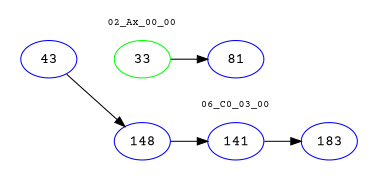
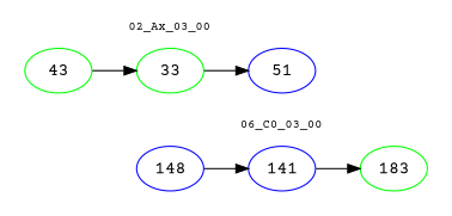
  digraph {
    fontname="Courier Prime"
    rankdir=LR
    node [color=blue fontname="Courier Prime"]
    edge [color=black fontname="Courier Prime"]
-   n1 [label=43]
+   n1 [color=green label=43]
    n2 [color=green label=33]
-   n3 [label=81]
+   n3 [label=51]
    n4 [label=148]
    n5 [label=141]
-   n6 [label=183]
+   n6 [color=green label=183]
    subgraph cluster_1 {
      color=white
      fontsize=10
-     label="02_Ax_00_00"
+     label="02_Ax_03_00"
      n1
      n2
      n3
    }
    subgraph cluster_2 {
      color=white
      fontsize=10
      label="06_C0_03_00"
      n4
      n5
      n6
    }
-   n1 -> n4
+   n1 -> n2
    n2 -> n3
    n4 -> n5
    n5 -> n6
  }
